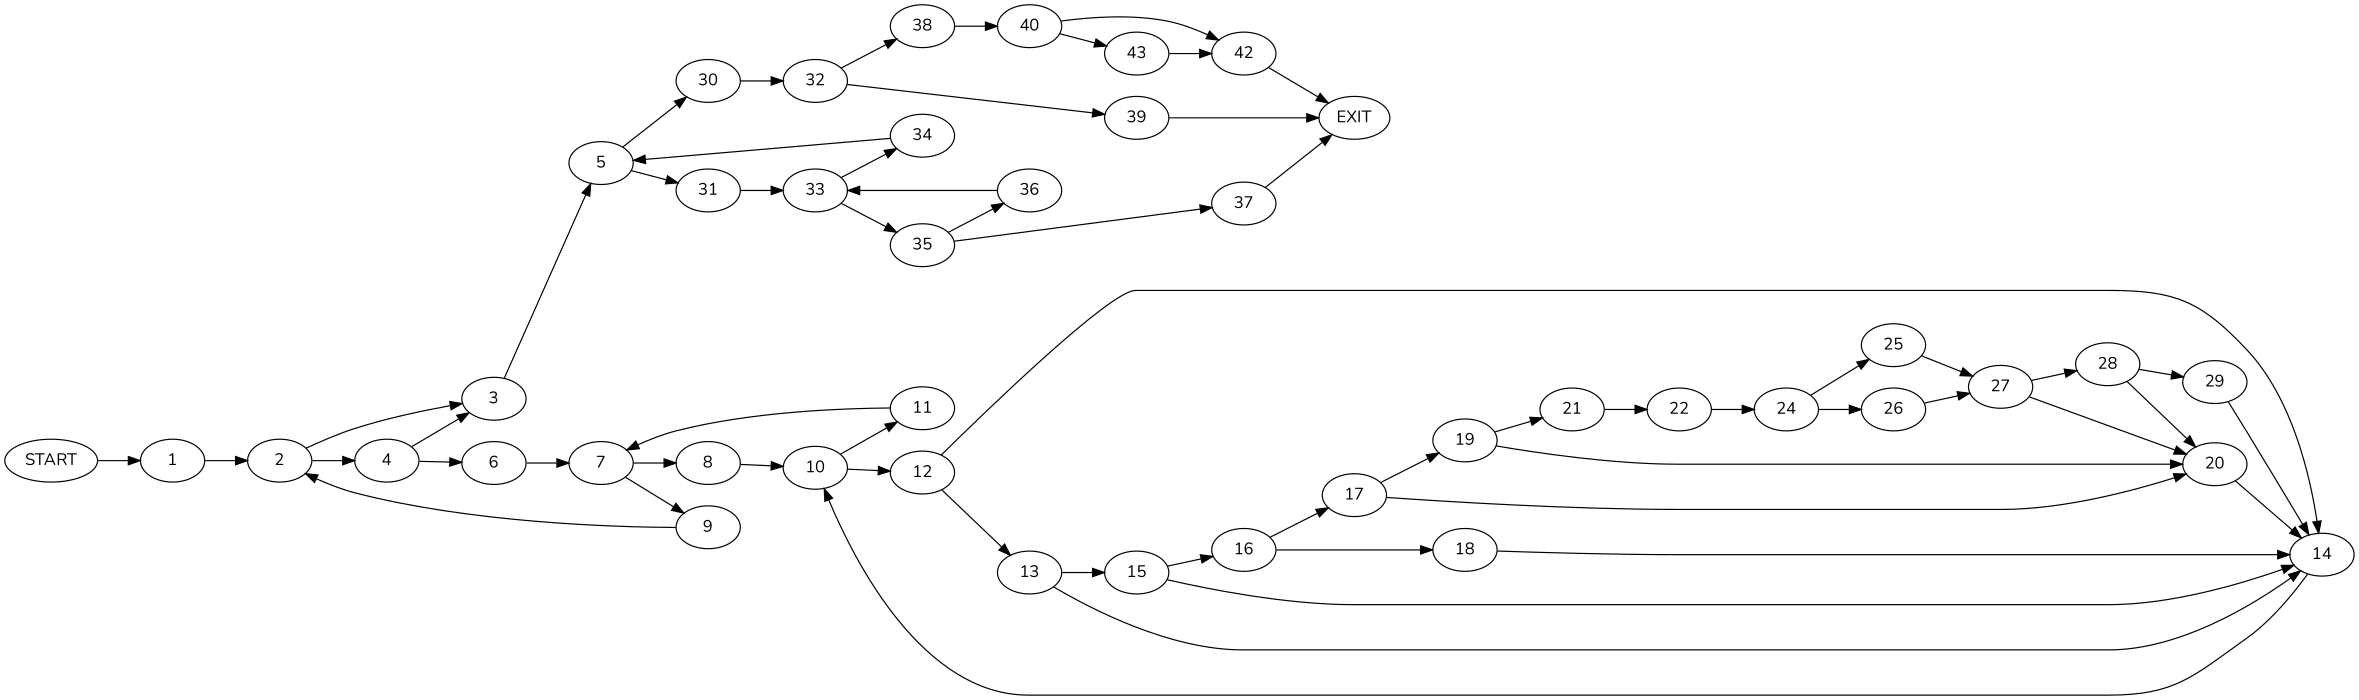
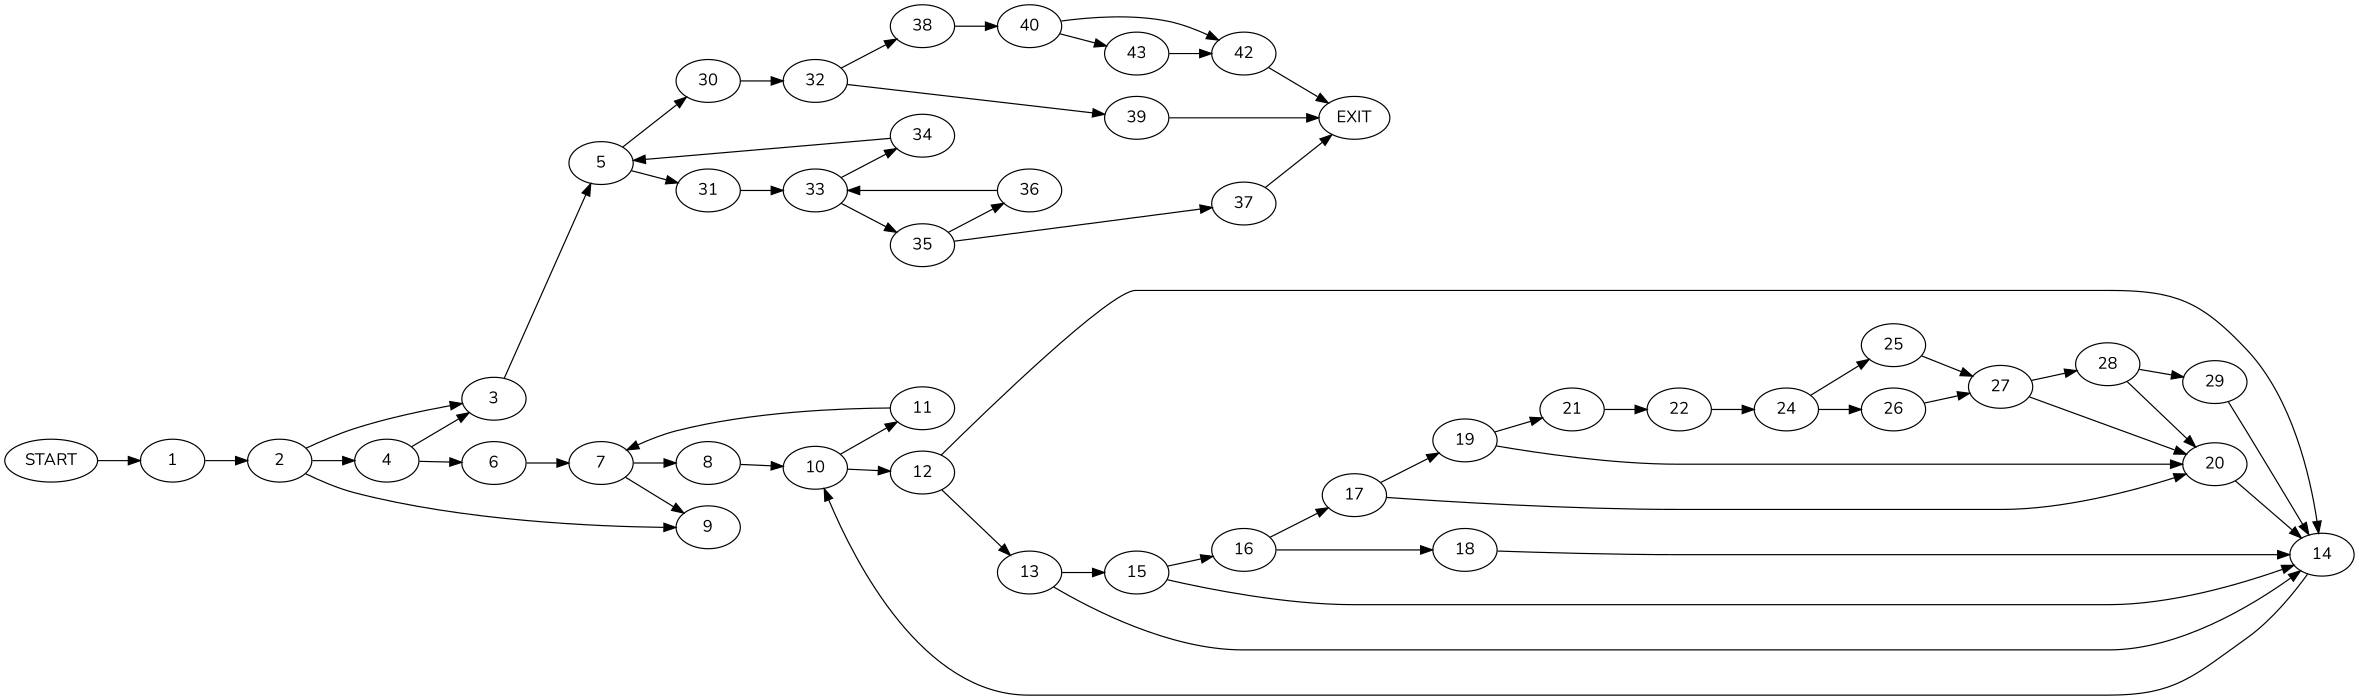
  digraph {
    fontname=Nunito
    rankdir=LR
    node [fontname=Nunito]
    edge [fontname=Nunito]
    n1 [label=START]
    1
    2
    n4 [label=EXIT]
    3
    4
    5
    6
    30
    31
    7
    32
    33
    8
    9
    10
    11
    12
    13
    14
    15
    16
    17
    18
    19
    20
    21
    22
    24
    25
    26
    27
    28
    29
    38
    39
    34
    35
    40
    36
    37
    42
    43
    n1 -> 1
    1 -> 2
    2 -> 3
    2 -> 4
    3 -> 5
    4 -> 3
    4 -> 6
    5 -> 30
    5 -> 31
    6 -> 7
    30 -> 32
    31 -> 33
    7 -> 8
    7 -> 9
    32 -> 38
    32 -> 39
    33 -> 34
    33 -> 35
    8 -> 10
-   9 -> 2
+   2 -> 9
    10 -> 11
    10 -> 12
    11 -> 7
    12 -> 13
    12 -> 14
    13 -> 14
    13 -> 15
    14 -> 10
    15 -> 14
    15 -> 16
    16 -> 17
    16 -> 18
    17 -> 19
    17 -> 20
    18 -> 14
    19 -> 20
    19 -> 21
    20 -> 14
    21 -> 22
    22 -> 24
    24 -> 25
    24 -> 26
    25 -> 27
    26 -> 27
    27 -> 20
    27 -> 28
    28 -> 20
    28 -> 29
    29 -> 14
    38 -> 40
    39 -> n4
    34 -> 5
    35 -> 36
    35 -> 37
    40 -> 42
    40 -> 43
    36 -> 33
    37 -> n4
    42 -> n4
    43 -> 42
  }
